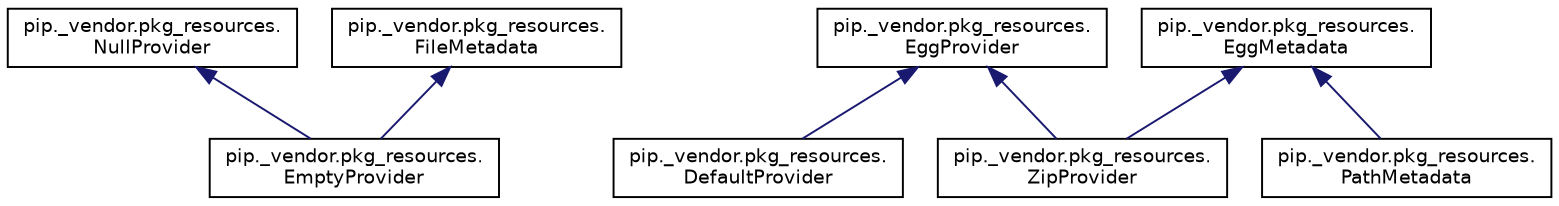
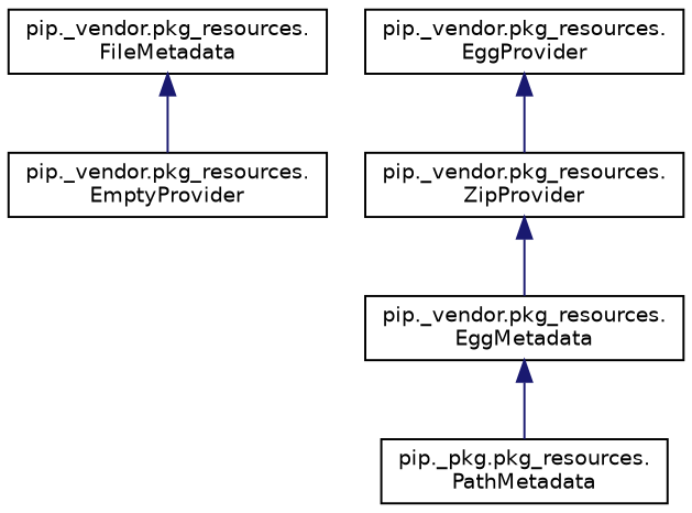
  digraph {
    rankdir=TB
    node [color=black fillcolor=white fontname=Helvetica fontsize=10 shape=record style=filled]
    edge [color=midnightblue dir=back fontname=Helvetica fontsize=10 labelfontname=Helvetica labelfontsize=10 style=solid]
-   n1 [height=0.2 label="pip._vendor.pkg_resources.\lNullProvider" width=0.4]
    n2 [height=0.2 label="pip._vendor.pkg_resources.\lEmptyProvider" width=0.4]
    n3 [height=0.2 label="pip._vendor.pkg_resources.\lEggProvider" width=0.4]
-   n4 [height=0.2 label="pip._vendor.pkg_resources.\lDefaultProvider" width=0.4]
    n5 [height=0.2 label="pip._vendor.pkg_resources.\lZipProvider" width=0.4]
    n6 [height=0.2 label="pip._vendor.pkg_resources.\lEggMetadata" width=0.4]
-   n7 [height=0.2 label="pip._vendor.pkg_resources.\lPathMetadata" width=0.4]
+   n7 [height=0.2 label="pip._pkg.pkg_resources.\lPathMetadata" width=0.4]
    n8 [height=0.2 label="pip._vendor.pkg_resources.\lFileMetadata" width=0.4]
-   n1 -> n2
-   n3 -> n4
    n3 -> n5
-   n6 -> n5
+   n5 -> n6
    n6 -> n7
    n8 -> n2
  }
